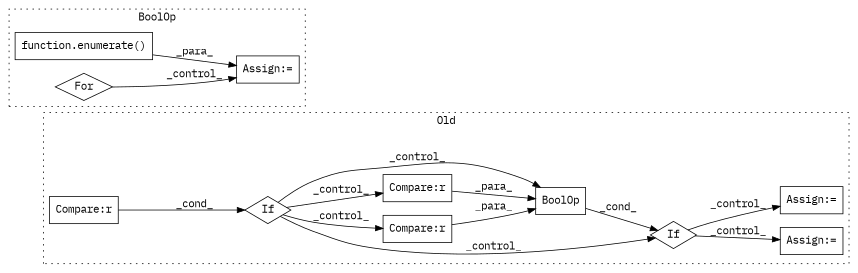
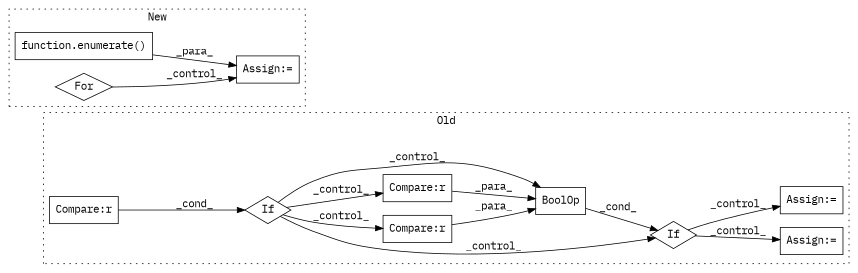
  digraph {
    fontname="IBM Plex Mono"
    rankdir=LR
    node [a=40 fontname="IBM Plex Mono" l=3 s=2158 shape=box]
    edge [fontname="IBM Plex Mono"]
    n1 [a=72 l=38 label=BoolOp]
    n2 [a=96 label=If s=2155 shape=diamond]
    n3 [l=15 label="Compare:r"]
    n4 [l=18 label="Compare:r" s=2178]
    n5 [a=68 l=4 label="Assign:=" s=2269]
    n6 [a=68 label="Assign:=" s=2243]
    n7 [a=96 label=If s=1915 shape=diamond]
    n8 [l=16 label="Compare:r" s=1918]
    n9 [a=75 l="10,1" label="function.enumerate()" s="2313,2334"]
    n10 [a=107 l="4,69" label=For s="2293,2335" shape=diamond]
    n11 [a=68 l=4 label="Assign:=" s=2912]
    subgraph cluster_1 {
      label=Old
      style=dotted
      n1
      n2
      n3
      n4
      n5
      n6
      n7
      n8
    }
    subgraph cluster_2 {
-     label=BoolOp
+     label=New
      style=dotted
      n9
      n10
      n11
    }
    n1 -> n2 [label=_cond_]
    n2 -> n5 [label=_control_]
    n2 -> n6 [label=_control_]
    n3 -> n1 [label=_para_]
    n4 -> n1 [label=_para_]
    n7 -> n1 [label=_control_]
    n7 -> n2 [label=_control_]
    n7 -> n3 [label=_control_]
    n7 -> n4 [label=_control_]
    n8 -> n7 [label=_cond_]
    n9 -> n11 [label=_para_]
    n10 -> n11 [label=_control_]
  }
